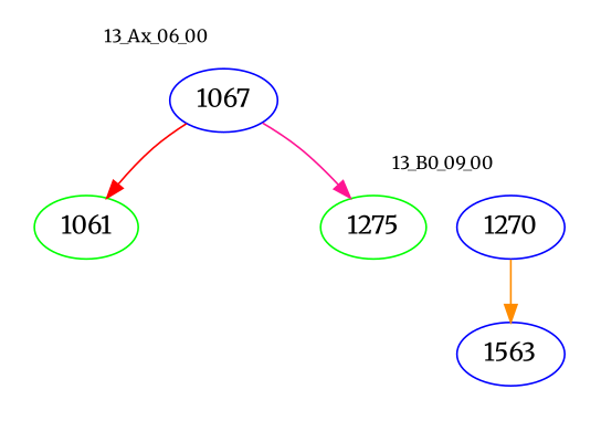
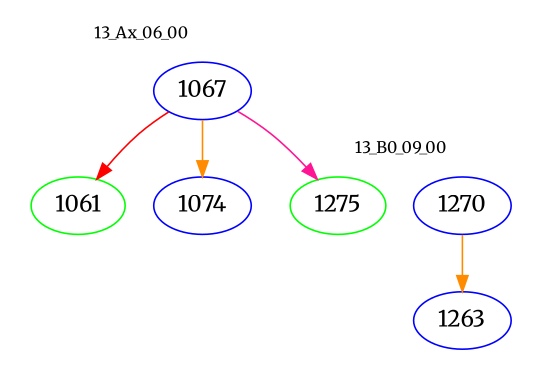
  digraph {
    fontname=Merriweather
    node [color=blue fontname=Merriweather]
    edge [color=darkorange fontname=Merriweather]
    n1 [label=1067]
    n2 [color=green label=1061]
+   n3 [label=1074]
    n4 [label=1270]
-   n5 [label=1563]
+   n5 [label=1263]
    n6 [color=green label=1275]
    subgraph cluster_1 {
      color=white
      fontsize=10
      label="13_Ax_06_00"
      n1
      n2
+     n3
    }
    subgraph cluster_2 {
      color=white
      fontsize=10
      label="13_B0_09_00"
      n4
      n5
      n6
    }
    n1 -> n2 [color=red]
+   n1 -> n3
    n1 -> n6 [color=deeppink]
    n4 -> n5
  }
